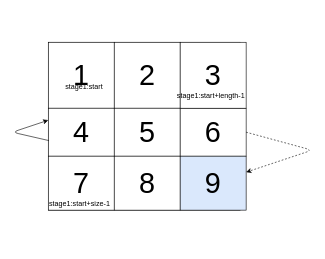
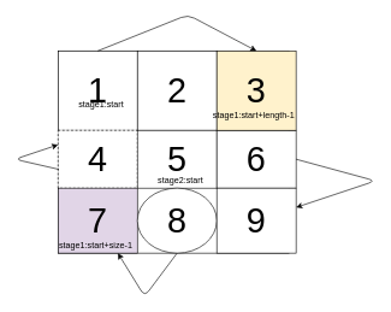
  <mxCell id="0" />
  <mxCell id="1" parent="0" />
  <mxCell id="2" value="" style="rounded=0;whiteSpace=wrap;html=1;" parent="1" vertex="1"><mxGeometry x="80" y="70" width="320" height="280" as="geometry" /></mxCell>
  <mxCell id="3" value="&lt;font style=&quot;font-size: 48px&quot;&gt;1&lt;/font&gt;" style="rounded=0;whiteSpace=wrap;html=1;" parent="1" vertex="1"><mxGeometry x="80" y="70" width="110" height="110" as="geometry" /></mxCell>
- <mxCell id="4" value="&lt;font style=&quot;font-size: 48px&quot;&gt;4&lt;/font&gt;" style="rounded=0;whiteSpace=wrap;html=1;" parent="1" vertex="1"><mxGeometry x="80" y="180" width="110" height="80" as="geometry" /></mxCell>
- <mxCell id="5" value="&lt;font style=&quot;font-size: 48px&quot;&gt;7&lt;/font&gt;" style="rounded=0;whiteSpace=wrap;html=1;" parent="1" vertex="1"><mxGeometry x="80" y="260" width="110" height="90" as="geometry" /></mxCell>
+ <mxCell id="4" value="&lt;font style=&quot;font-size: 48px&quot;&gt;4&lt;/font&gt;" style="rounded=0;whiteSpace=wrap;html=1;dashed=1;" parent="1" vertex="1"><mxGeometry x="80" y="180" width="110" height="80" as="geometry" /></mxCell>
+ <mxCell id="5" value="&lt;font style=&quot;font-size: 48px&quot;&gt;7&lt;/font&gt;" style="rounded=0;whiteSpace=wrap;html=1;fillColor=#e1d5e7;" parent="1" vertex="1"><mxGeometry x="80" y="260" width="110" height="90" as="geometry" /></mxCell>
  <mxCell id="6" value="&lt;font style=&quot;font-size: 48px&quot;&gt;2&lt;/font&gt;" style="rounded=0;whiteSpace=wrap;html=1;" parent="1" vertex="1"><mxGeometry x="190" y="70" width="110" height="110" as="geometry" /></mxCell>
  <mxCell id="7" value="&lt;font style=&quot;font-size: 48px&quot;&gt;5&lt;/font&gt;" style="rounded=0;whiteSpace=wrap;html=1;" parent="1" vertex="1"><mxGeometry x="190" y="180" width="110" height="80" as="geometry" /></mxCell>
- <mxCell id="8" value="&lt;font style=&quot;font-size: 48px&quot;&gt;8&lt;/font&gt;" style="rounded=0;whiteSpace=wrap;html=1;" parent="1" vertex="1"><mxGeometry x="190" y="260" width="110" height="90" as="geometry" /></mxCell>
+ <mxCell id="8" value="&lt;font style=&quot;font-size: 48px&quot;&gt;8&lt;/font&gt;" style="ellipse;whiteSpace=wrap;html=1;" parent="1" vertex="1"><mxGeometry x="190" y="260" width="110" height="90" as="geometry" /></mxCell>
  <mxCell id="9" value="&lt;font style=&quot;font-size: 48px&quot;&gt;6&lt;/font&gt;" style="rounded=0;whiteSpace=wrap;html=1;" parent="1" vertex="1"><mxGeometry x="300" y="180" width="110" height="80" as="geometry" /></mxCell>
- <mxCell id="10" value="&lt;font style=&quot;font-size: 48px&quot;&gt;9&lt;/font&gt;" style="rounded=0;whiteSpace=wrap;html=1;fillColor=#dae8fc;" parent="1" vertex="1"><mxGeometry x="300" y="260" width="110" height="90" as="geometry" /></mxCell>
- <mxCell id="11" value="&lt;font style=&quot;font-size: 48px&quot;&gt;3&lt;/font&gt;" style="rounded=0;whiteSpace=wrap;html=1;" parent="1" vertex="1"><mxGeometry x="300" y="70" width="110" height="110" as="geometry" /></mxCell>
- <mxCell id="13" value="" style="endArrow=classic;html=1;exitX=1;exitY=0.5;exitDx=0;exitDy=0;dashed=1;" parent="1" source="9" target="10" edge="1"><mxGeometry width="50" height="50" relative="1" as="geometry"><mxPoint x="490" y="170" as="sourcePoint" /><mxPoint x="540" y="120" as="targetPoint" /><Array as="points"><mxPoint x="520" y="250" /></Array></mxGeometry></mxCell>
+ <mxCell id="10" value="&lt;font style=&quot;font-size: 48px&quot;&gt;9&lt;/font&gt;" style="rounded=0;whiteSpace=wrap;html=1;" parent="1" vertex="1"><mxGeometry x="300" y="260" width="110" height="90" as="geometry" /></mxCell>
+ <mxCell id="11" value="&lt;font style=&quot;font-size: 48px&quot;&gt;3&lt;/font&gt;" style="rounded=0;whiteSpace=wrap;html=1;fillColor=#fff2cc;" parent="1" vertex="1"><mxGeometry x="300" y="70" width="110" height="110" as="geometry" /></mxCell>
+ <mxCell id="12" value="" style="endArrow=classic;html=1;exitX=0.5;exitY=0;exitDx=0;exitDy=0;entryX=0.5;entryY=0;entryDx=0;entryDy=0;" parent="1" source="3" target="11" edge="1"><mxGeometry width="50" height="50" relative="1" as="geometry"><mxPoint x="140" y="125" as="sourcePoint" /><mxPoint x="190" y="75" as="targetPoint" /><Array as="points"><mxPoint x="260" y="20" /></Array></mxGeometry></mxCell>
+ <mxCell id="13" value="" style="endArrow=classic;html=1;exitX=1;exitY=0.5;exitDx=0;exitDy=0;" parent="1" source="9" target="10" edge="1"><mxGeometry width="50" height="50" relative="1" as="geometry"><mxPoint x="490" y="170" as="sourcePoint" /><mxPoint x="540" y="120" as="targetPoint" /><Array as="points"><mxPoint x="520" y="250" /></Array></mxGeometry></mxCell>
+ <mxCell id="14" value="" style="endArrow=classic;html=1;exitX=0.5;exitY=1;exitDx=0;exitDy=0;" parent="1" source="8" target="5" edge="1"><mxGeometry width="50" height="50" relative="1" as="geometry"><mxPoint x="350" y="420" as="sourcePoint" /><mxPoint x="400" y="370" as="targetPoint" /><Array as="points"><mxPoint x="200" y="410" /></Array></mxGeometry></mxCell>
  <mxCell id="15" value="" style="endArrow=classic;html=1;exitX=0.009;exitY=0.675;exitDx=0;exitDy=0;exitPerimeter=0;entryX=0;entryY=0.25;entryDx=0;entryDy=0;" parent="1" source="4" target="4" edge="1"><mxGeometry width="50" height="50" relative="1" as="geometry"><mxPoint x="-30" y="260" as="sourcePoint" /><mxPoint x="20" y="210" as="targetPoint" /><Array as="points"><mxPoint x="20" y="220" /></Array></mxGeometry></mxCell>
  <mxCell id="16" value="stage1:start" style="text;html=1;strokeColor=none;fillColor=none;align=center;verticalAlign=middle;whiteSpace=wrap;rounded=0;" parent="1" vertex="1"><mxGeometry x="120" y="135" width="40" height="20" as="geometry" /></mxCell>
+ <mxCell id="17" value="stage2:start" style="text;html=1;strokeColor=none;fillColor=none;align=center;verticalAlign=middle;whiteSpace=wrap;rounded=0;" parent="1" vertex="1"><mxGeometry x="230" y="240" width="40" height="20" as="geometry" /></mxCell>
  <mxCell id="18" value="stage1:start+length-1" style="text;html=1;strokeColor=none;fillColor=none;align=center;verticalAlign=middle;whiteSpace=wrap;rounded=0;" parent="1" vertex="1"><mxGeometry x="293" y="150" width="117" height="20" as="geometry" /></mxCell>
  <mxCell id="19" value="stage1:start+size-1" style="text;html=1;strokeColor=none;fillColor=none;align=center;verticalAlign=middle;whiteSpace=wrap;rounded=0;" parent="1" vertex="1"><mxGeometry x="75" y="330" width="115" height="20" as="geometry" /></mxCell>
